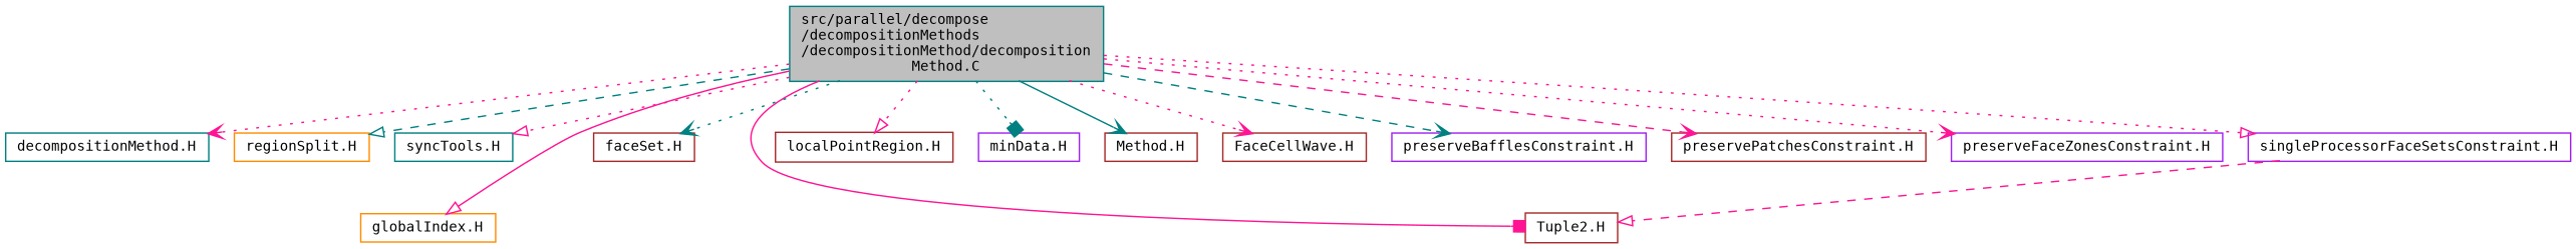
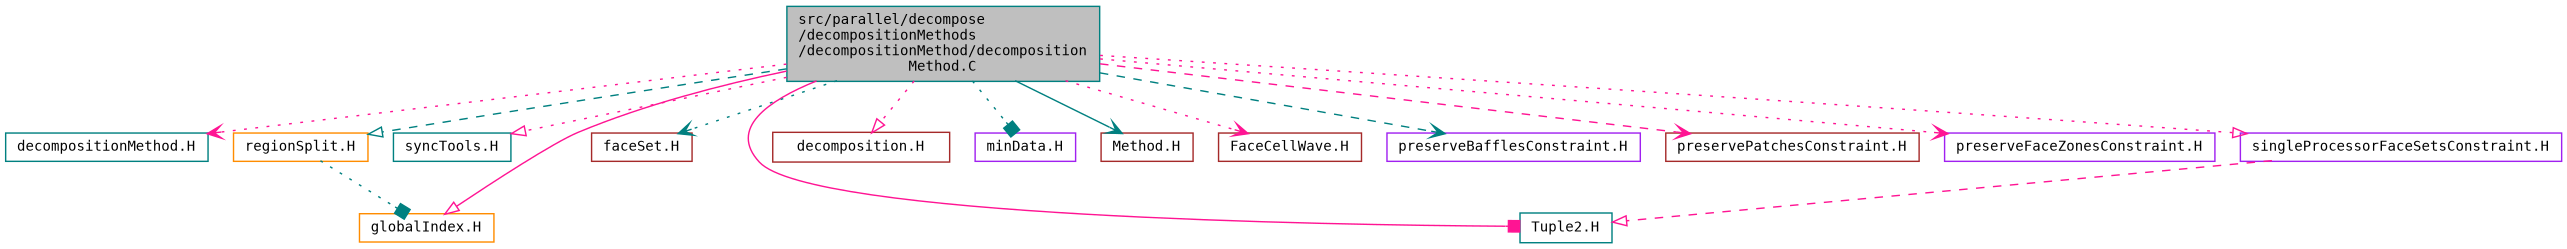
  digraph {
    fontname="DejaVu Sans Mono"
    node [color=brown fontname="DejaVu Sans Mono" fontsize=10 shape=record]
    edge [arrowhead=vee color=deeppink fontname="DejaVu Sans Mono" fontsize=10 labelfontname=Helvetica labelfontsize=10 style=dotted]
    n1 [color=teal fillcolor=grey75 fontcolor=black height=0.2 label="src/parallel/decompose\l/decompositionMethods\l/decompositionMethod/decomposition\lMethod.C" style=filled width=0.4]
    n2 [color=teal height=0.2 label="decompositionMethod.H" width=0.4]
    n3 [color=darkorange height=0.2 label="globalIndex.H" width=0.4]
    n4 [color=teal height=0.2 label="syncTools.H" width=0.4]
-   n5 [height=0.2 label="Tuple2.H" width=0.4]
+   n5 [color=teal height=0.2 label="Tuple2.H" width=0.4]
    n6 [height=0.2 label="faceSet.H" width=0.4]
    n7 [color=darkorange height=0.2 label="regionSplit.H" width=0.4]
-   n8 [height=0.2 label="localPointRegion.H" width=0.4]
+   n8 [height=0.2 label="decomposition.H" width=0.4]
    n9 [color=purple height=0.2 label="minData.H" width=0.4]
    n10 [height=0.2 label="Method.H" width=0.4]
    n11 [height=0.2 label="FaceCellWave.H" width=0.4]
    n12 [color=purple height=0.2 label="preserveBafflesConstraint.H" width=0.4]
    n13 [height=0.2 label="preservePatchesConstraint.H" width=0.4]
    n14 [color=purple height=0.2 label="preserveFaceZonesConstraint.H" width=0.4]
    n15 [color=purple height=0.2 label="singleProcessorFaceSetsConstraint.H" width=0.4]
    n1 -> n2
    n1 -> n3 [arrowhead=onormal style=solid]
    n1 -> n4 [arrowhead=onormal]
    n1 -> n5 [arrowhead=box style=solid]
    n1 -> n6 [color=teal]
    n1 -> n7 [arrowhead=onormal color=teal style=dashed]
    n1 -> n8 [arrowhead=onormal]
    n1 -> n9 [arrowhead=box color=teal]
    n1 -> n10 [color=teal style=solid]
    n1 -> n11
    n1 -> n12 [color=teal style=dashed]
    n1 -> n13 [style=dashed]
    n1 -> n14
    n1 -> n15 [arrowhead=onormal]
+   n7 -> n3 [arrowhead=box color=teal]
    n15 -> n5 [arrowhead=onormal style=dashed]
  }
